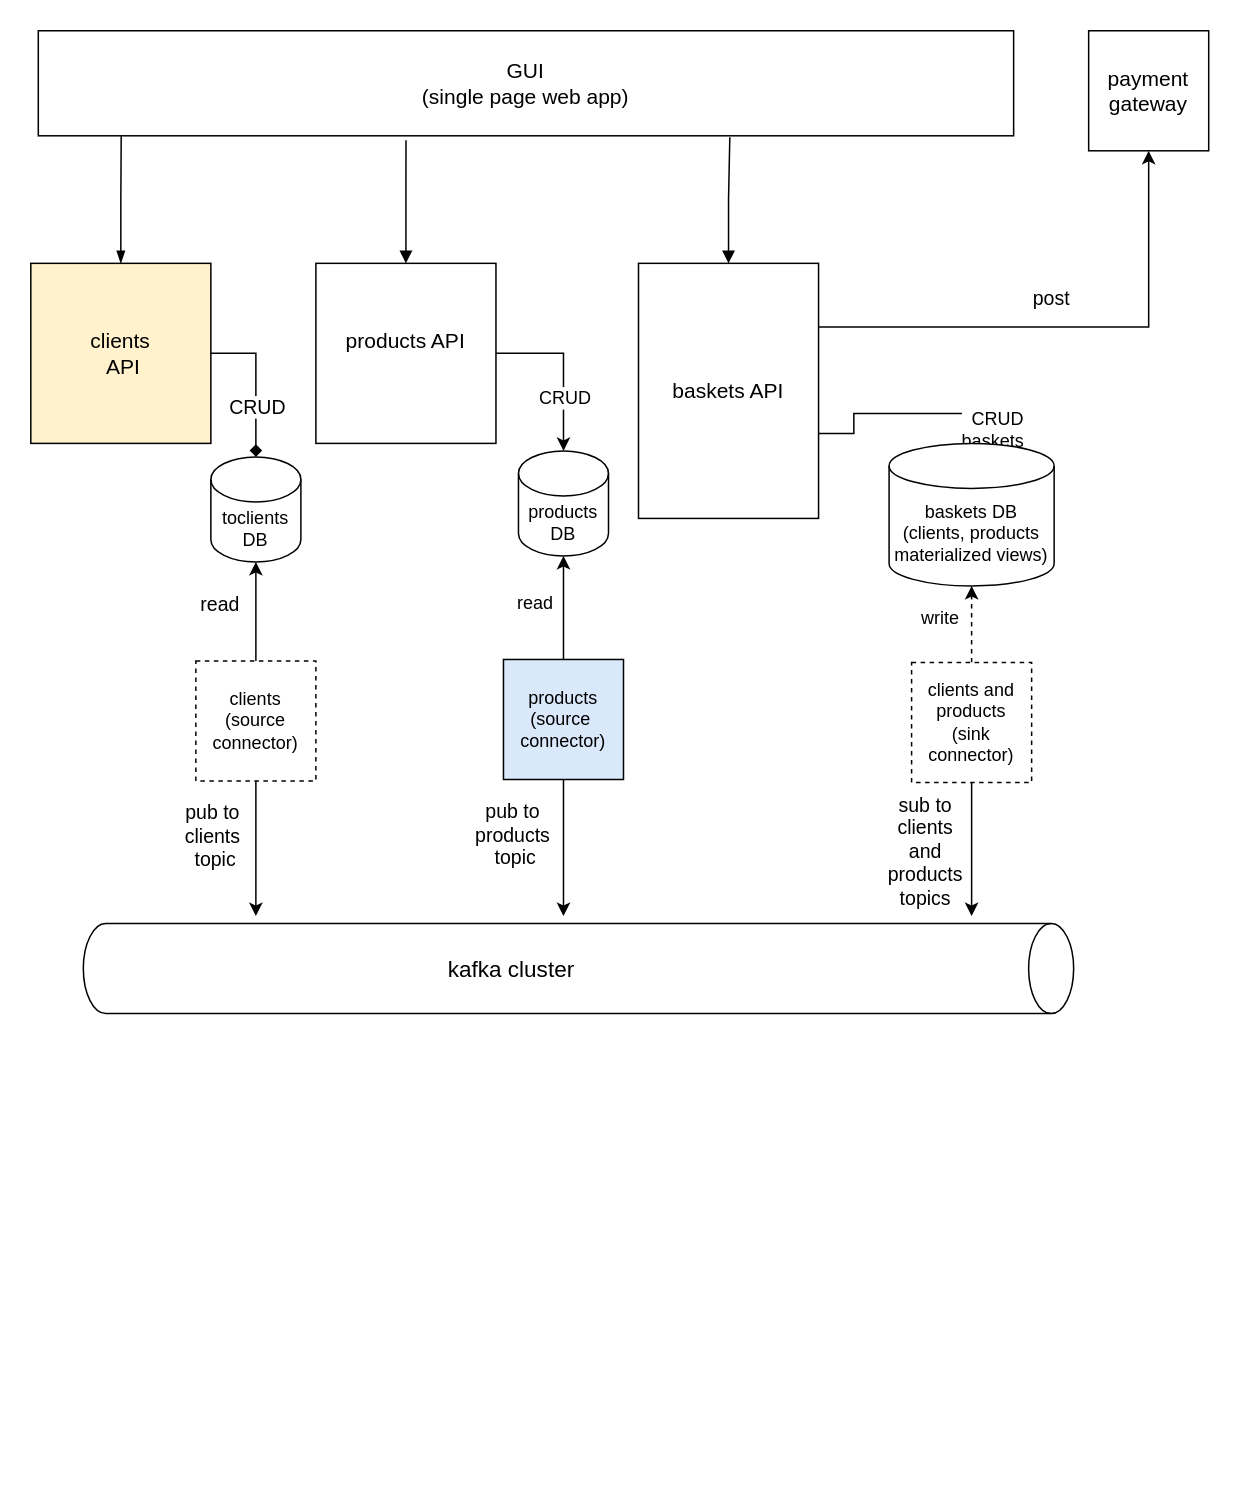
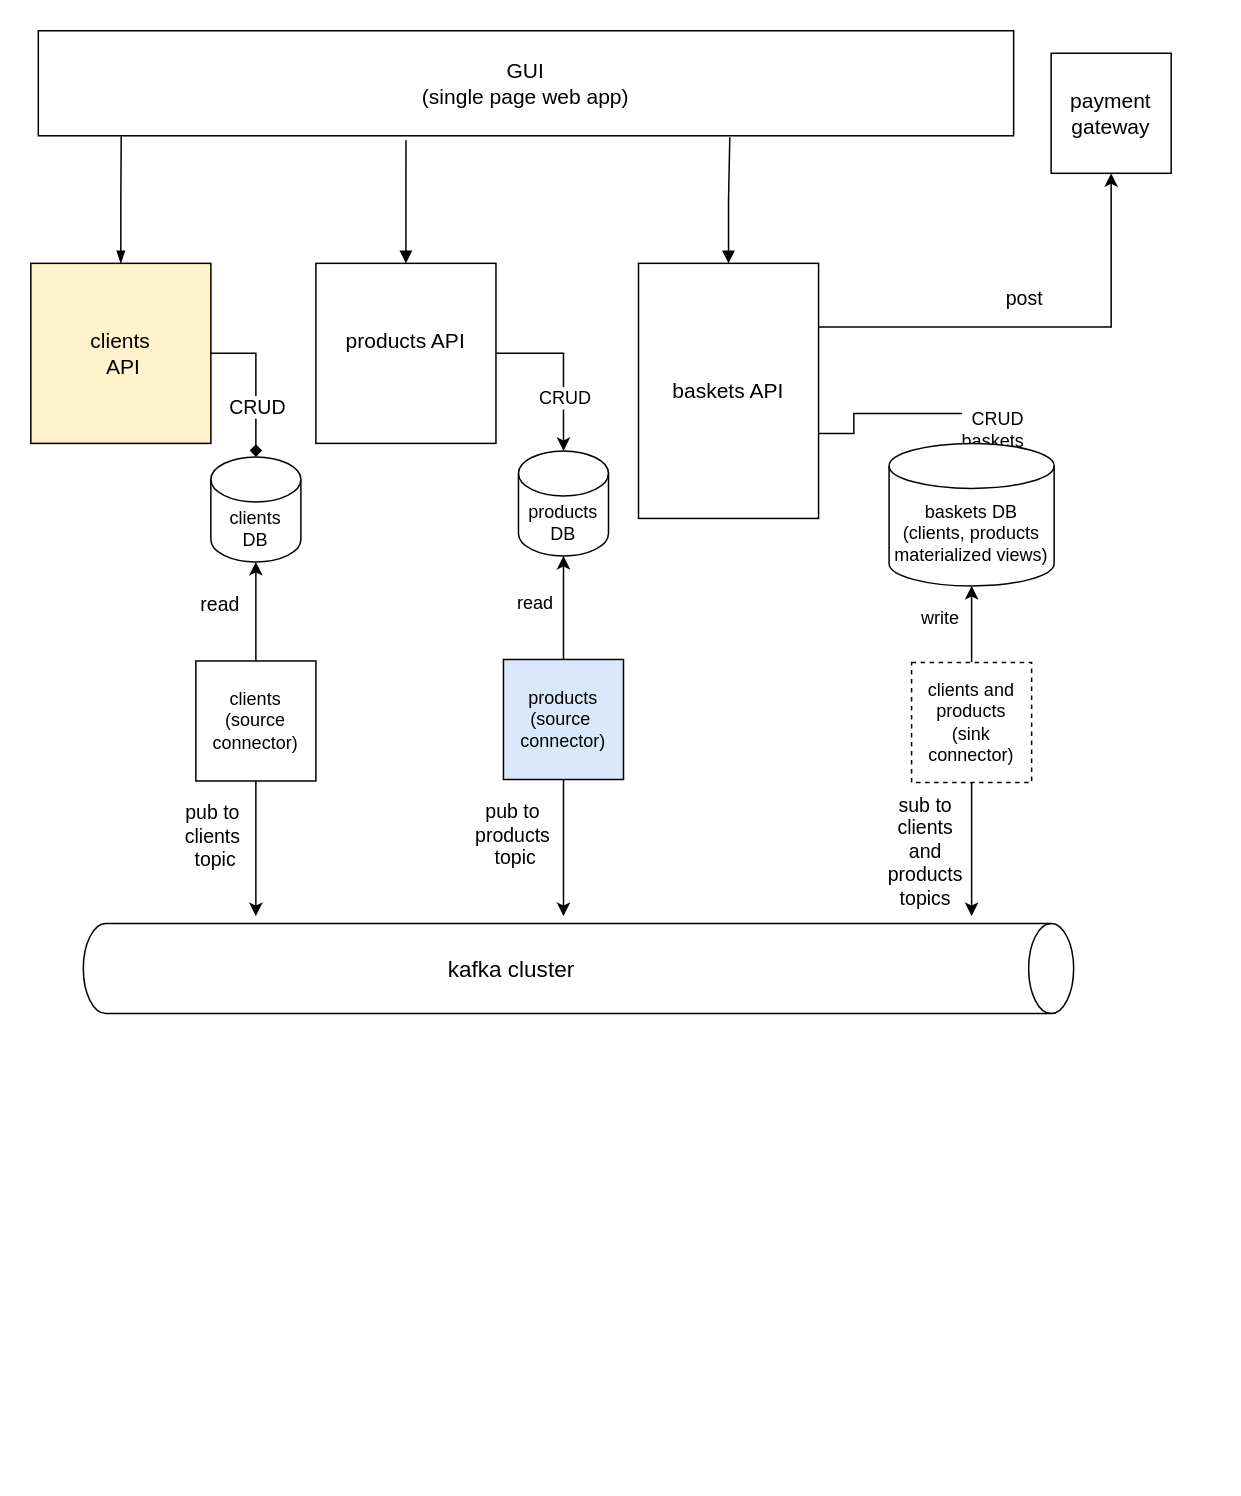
  <mxCell id="0" />
  <mxCell id="1" parent="0" />
  <mxCell id="2" value="&lt;font style=&quot;font-size: 14px;&quot;&gt;GUI&lt;br&gt;(single page web app)&lt;/font&gt;" style="rounded=0;whiteSpace=wrap;html=1;" vertex="1" parent="1"><mxGeometry x="25" y="20" width="650" height="70" as="geometry" /></mxCell>
  <mxCell id="3" style="edgeStyle=orthogonalEdgeStyle;rounded=0;orthogonalLoop=1;jettySize=auto;html=1;entryX=0.5;entryY=0;entryDx=0;entryDy=0;entryPerimeter=0;exitX=1;exitY=0.5;exitDx=0;exitDy=0;endArrow=diamond;" edge="1" parent="1" source="8" target="9"><mxGeometry relative="1" as="geometry" /></mxCell>
  <mxCell id="4" value="CRUD" style="edgeLabel;html=1;align=center;verticalAlign=middle;resizable=0;points=[];fontSize=13;" vertex="1" connectable="0" parent="3"><mxGeometry x="-0.192" y="-2" relative="1" as="geometry"><mxPoint x="2" y="25" as="offset" /></mxGeometry></mxCell>
  <mxCell id="5" style="edgeStyle=orthogonalEdgeStyle;rounded=0;orthogonalLoop=1;jettySize=auto;html=1;exitX=0.5;exitY=1;exitDx=0;exitDy=0;" edge="1" parent="1" source="31"><mxGeometry relative="1" as="geometry"><mxPoint x="170" y="610" as="targetPoint" /></mxGeometry></mxCell>
  <mxCell id="6" value="pub to &lt;br style=&quot;font-size: 13px;&quot;&gt;clients&lt;br&gt;&amp;nbsp;topic" style="edgeLabel;html=1;align=center;verticalAlign=middle;resizable=0;points=[];fontSize=13;" vertex="1" connectable="0" parent="5"><mxGeometry x="-0.037" y="-3" relative="1" as="geometry"><mxPoint x="-27" y="-8" as="offset" /></mxGeometry></mxCell>
  <mxCell id="7" style="edgeStyle=orthogonalEdgeStyle;rounded=0;orthogonalLoop=1;jettySize=auto;html=1;startArrow=blockThin;startFill=1;endArrow=none;endFill=0;entryX=0.085;entryY=1;entryDx=0;entryDy=0;entryPerimeter=0;" edge="1" parent="1" source="8" target="2"><mxGeometry relative="1" as="geometry"><mxPoint x="115" y="140" as="targetPoint" /></mxGeometry></mxCell>
  <mxCell id="8" value="&lt;font style=&quot;font-size: 14px;&quot;&gt;clients&lt;br&gt;&amp;nbsp;API&lt;br&gt;&lt;/font&gt;" style="whiteSpace=wrap;html=1;aspect=fixed;fillColor=#fff2cc;" vertex="1" parent="1"><mxGeometry x="20" y="175" width="120" height="120" as="geometry" /></mxCell>
- <mxCell id="9" value="toclients &lt;br&gt;DB" style="shape=cylinder3;whiteSpace=wrap;html=1;boundedLbl=1;backgroundOutline=1;size=15;" vertex="1" parent="1"><mxGeometry x="140" y="304" width="60" height="70" as="geometry" /></mxCell>
+ <mxCell id="9" value="clients &lt;br&gt;DB" style="shape=cylinder3;whiteSpace=wrap;html=1;boundedLbl=1;backgroundOutline=1;size=15;" vertex="1" parent="1"><mxGeometry x="140" y="304" width="60" height="70" as="geometry" /></mxCell>
  <mxCell id="10" value="" style="shape=cylinder3;whiteSpace=wrap;html=1;boundedLbl=1;backgroundOutline=1;size=15;rotation=90;" vertex="1" parent="1"><mxGeometry x="355" y="315" width="60" height="660" as="geometry" /></mxCell>
  <mxCell id="11" value="kafka cluster" style="text;html=1;align=center;verticalAlign=middle;resizable=0;points=[];autosize=1;strokeColor=none;fillColor=none;fontSize=15;" vertex="1" parent="1"><mxGeometry x="285" y="630" width="110" height="30" as="geometry" /></mxCell>
  <mxCell id="12" style="edgeStyle=orthogonalEdgeStyle;rounded=0;orthogonalLoop=1;jettySize=auto;html=1;exitX=0.5;exitY=1;exitDx=0;exitDy=0;" edge="1" parent="1" source="34"><mxGeometry relative="1" as="geometry"><mxPoint x="375" y="610" as="targetPoint" /></mxGeometry></mxCell>
  <mxCell id="13" value="pub to&lt;br style=&quot;font-size: 13px;&quot;&gt;products&lt;br&gt;&amp;nbsp;topic" style="edgeLabel;html=1;align=center;verticalAlign=middle;resizable=0;points=[];fontSize=13;" vertex="1" connectable="0" parent="12"><mxGeometry x="-0.125" y="2" relative="1" as="geometry"><mxPoint x="-37" y="-4" as="offset" /></mxGeometry></mxCell>
  <mxCell id="14" style="edgeStyle=orthogonalEdgeStyle;rounded=0;orthogonalLoop=1;jettySize=auto;html=1;entryX=0.5;entryY=0;entryDx=0;entryDy=0;entryPerimeter=0;" edge="1" parent="1" source="17" target="26"><mxGeometry relative="1" as="geometry" /></mxCell>
  <mxCell id="15" value="CRUD" style="edgeLabel;html=1;align=center;verticalAlign=middle;resizable=0;points=[];fontSize=12;" vertex="1" connectable="0" parent="14"><mxGeometry x="0.345" y="2" relative="1" as="geometry"><mxPoint x="-2" as="offset" /></mxGeometry></mxCell>
  <mxCell id="16" style="edgeStyle=orthogonalEdgeStyle;rounded=0;orthogonalLoop=1;jettySize=auto;html=1;startArrow=block;startFill=1;endArrow=none;endFill=0;entryX=0.377;entryY=1.043;entryDx=0;entryDy=0;entryPerimeter=0;" edge="1" parent="1" source="17" target="2"><mxGeometry relative="1" as="geometry"><mxPoint x="295" y="110" as="targetPoint" /></mxGeometry></mxCell>
  <mxCell id="17" value="&lt;font style=&quot;font-size: 14px;&quot;&gt;products API&lt;br&gt;&lt;br&gt;&lt;/font&gt;" style="whiteSpace=wrap;html=1;aspect=fixed;" vertex="1" parent="1"><mxGeometry x="210" y="175" width="120" height="120" as="geometry" /></mxCell>
  <mxCell id="18" style="rounded=0;orthogonalLoop=1;jettySize=auto;html=1;exitX=0.5;exitY=1;exitDx=0;exitDy=0;" edge="1" parent="1" source="37"><mxGeometry relative="1" as="geometry"><mxPoint x="635" y="550" as="sourcePoint" /><mxPoint x="647" y="610" as="targetPoint" /></mxGeometry></mxCell>
  <mxCell id="19" value="sub to&lt;br style=&quot;font-size: 13px;&quot;&gt;clients&lt;br&gt;and&lt;br style=&quot;font-size: 13px;&quot;&gt;products&lt;br&gt;topics" style="edgeLabel;html=1;align=center;verticalAlign=middle;resizable=0;points=[];fontSize=13;" vertex="1" connectable="0" parent="18"><mxGeometry x="0.01" y="2" relative="1" as="geometry"><mxPoint x="-34" as="offset" /></mxGeometry></mxCell>
  <mxCell id="20" style="edgeStyle=orthogonalEdgeStyle;rounded=0;orthogonalLoop=1;jettySize=auto;html=1;entryX=0.5;entryY=0;entryDx=0;entryDy=0;entryPerimeter=0;exitX=1;exitY=0.667;exitDx=0;exitDy=0;exitPerimeter=0;" edge="1" parent="1" source="25" target="27"><mxGeometry relative="1" as="geometry" /></mxCell>
  <mxCell id="21" value="&amp;nbsp; CRUD &lt;br&gt;baskets" style="edgeLabel;html=1;align=center;verticalAlign=middle;resizable=0;points=[];fontSize=12;" vertex="1" connectable="0" parent="20"><mxGeometry x="-0.286" relative="1" as="geometry"><mxPoint x="81" y="10" as="offset" /></mxGeometry></mxCell>
  <mxCell id="22" style="edgeStyle=orthogonalEdgeStyle;rounded=0;orthogonalLoop=1;jettySize=auto;html=1;entryX=0.5;entryY=1;entryDx=0;entryDy=0;exitX=1;exitY=0.25;exitDx=0;exitDy=0;" edge="1" parent="1" source="25" target="28"><mxGeometry relative="1" as="geometry"><mxPoint x="685" y="250" as="targetPoint" /></mxGeometry></mxCell>
  <mxCell id="23" value="post" style="edgeLabel;html=1;align=center;verticalAlign=middle;resizable=0;points=[];fontSize=13;" vertex="1" connectable="0" parent="22"><mxGeometry x="-0.086" y="-3" relative="1" as="geometry"><mxPoint y="-23" as="offset" /></mxGeometry></mxCell>
  <mxCell id="24" style="edgeStyle=orthogonalEdgeStyle;rounded=0;orthogonalLoop=1;jettySize=auto;html=1;entryX=0.709;entryY=1.014;entryDx=0;entryDy=0;entryPerimeter=0;startArrow=block;startFill=1;endArrow=none;endFill=0;" edge="1" parent="1" source="25" target="2"><mxGeometry relative="1" as="geometry" /></mxCell>
  <mxCell id="25" value="&lt;font style=&quot;font-size: 14px;&quot;&gt;baskets API&lt;/font&gt;" style="whiteSpace=wrap;html=1;aspect=fixed;" vertex="1" parent="1"><mxGeometry x="425" y="175" width="120" height="170" as="geometry" /></mxCell>
  <mxCell id="26" value="products&lt;br&gt;DB" style="shape=cylinder3;whiteSpace=wrap;html=1;boundedLbl=1;backgroundOutline=1;size=15;" vertex="1" parent="1"><mxGeometry x="345" y="300" width="60" height="70" as="geometry" /></mxCell>
  <mxCell id="27" value="baskets DB&lt;br&gt;(clients, products materialized views)" style="shape=cylinder3;whiteSpace=wrap;html=1;boundedLbl=1;backgroundOutline=1;size=15;" vertex="1" parent="1"><mxGeometry x="592" y="295" width="110" height="95" as="geometry" /></mxCell>
- <mxCell id="28" value="&lt;font style=&quot;font-size: 14px;&quot;&gt;payment gateway&lt;/font&gt;" style="whiteSpace=wrap;html=1;aspect=fixed;" vertex="1" parent="1"><mxGeometry x="725" y="20" width="80" height="80" as="geometry" /></mxCell>
+ <mxCell id="28" value="&lt;font style=&quot;font-size: 14px;&quot;&gt;payment gateway&lt;/font&gt;" style="whiteSpace=wrap;html=1;aspect=fixed;" vertex="1" parent="1"><mxGeometry x="700" y="35" width="80" height="80" as="geometry" /></mxCell>
  <mxCell id="29" style="edgeStyle=orthogonalEdgeStyle;rounded=0;orthogonalLoop=1;jettySize=auto;html=1;entryX=0.5;entryY=1;entryDx=0;entryDy=0;entryPerimeter=0;" edge="1" parent="1" source="31" target="9"><mxGeometry relative="1" as="geometry" /></mxCell>
  <mxCell id="30" value="read" style="edgeLabel;html=1;align=center;verticalAlign=middle;resizable=0;points=[];fontSize=13;" vertex="1" connectable="0" parent="29"><mxGeometry x="-0.089" relative="1" as="geometry"><mxPoint x="-25" y="-9" as="offset" /></mxGeometry></mxCell>
- <mxCell id="31" value="clients&lt;br&gt;(source connector)" style="whiteSpace=wrap;html=1;aspect=fixed;dashed=1;" vertex="1" parent="1"><mxGeometry x="130" y="440" width="80" height="80" as="geometry" /></mxCell>
+ <mxCell id="31" value="clients&lt;br&gt;(source connector)" style="whiteSpace=wrap;html=1;aspect=fixed;" vertex="1" parent="1"><mxGeometry x="130" y="440" width="80" height="80" as="geometry" /></mxCell>
  <mxCell id="32" style="edgeStyle=orthogonalEdgeStyle;rounded=0;orthogonalLoop=1;jettySize=auto;html=1;entryX=0.5;entryY=1;entryDx=0;entryDy=0;entryPerimeter=0;" edge="1" parent="1" source="34" target="26"><mxGeometry relative="1" as="geometry" /></mxCell>
  <mxCell id="33" value="read" style="edgeLabel;html=1;align=center;verticalAlign=middle;resizable=0;points=[];fontSize=12;" vertex="1" connectable="0" parent="32"><mxGeometry x="0.056" y="-2" relative="1" as="geometry"><mxPoint x="-22" y="-2" as="offset" /></mxGeometry></mxCell>
  <mxCell id="34" value="products&lt;br&gt;(source&amp;nbsp; connector)" style="whiteSpace=wrap;html=1;aspect=fixed;fillColor=#dae8fc;" vertex="1" parent="1"><mxGeometry x="335" y="439" width="80" height="80" as="geometry" /></mxCell>
- <mxCell id="35" style="edgeStyle=orthogonalEdgeStyle;rounded=0;orthogonalLoop=1;jettySize=auto;html=1;entryX=0.5;entryY=1;entryDx=0;entryDy=0;entryPerimeter=0;dashed=1;" edge="1" parent="1" source="37" target="27"><mxGeometry relative="1" as="geometry"><mxPoint x="565" y="430" as="targetPoint" /></mxGeometry></mxCell>
+ <mxCell id="35" style="edgeStyle=orthogonalEdgeStyle;rounded=0;orthogonalLoop=1;jettySize=auto;html=1;entryX=0.5;entryY=1;entryDx=0;entryDy=0;entryPerimeter=0;" edge="1" parent="1" source="37" target="27"><mxGeometry relative="1" as="geometry"><mxPoint x="565" y="430" as="targetPoint" /></mxGeometry></mxCell>
  <mxCell id="36" value="write" style="edgeLabel;html=1;align=center;verticalAlign=middle;resizable=0;points=[];fontSize=12;" vertex="1" connectable="0" parent="35"><mxGeometry x="-0.08" y="1" relative="1" as="geometry"><mxPoint x="-21" y="-7" as="offset" /></mxGeometry></mxCell>
  <mxCell id="37" value="clients and products &lt;br&gt;(sink &lt;br&gt;connector)" style="whiteSpace=wrap;html=1;aspect=fixed;dashed=1;" vertex="1" parent="1"><mxGeometry x="607" y="441" width="80" height="80" as="geometry" /></mxCell>
